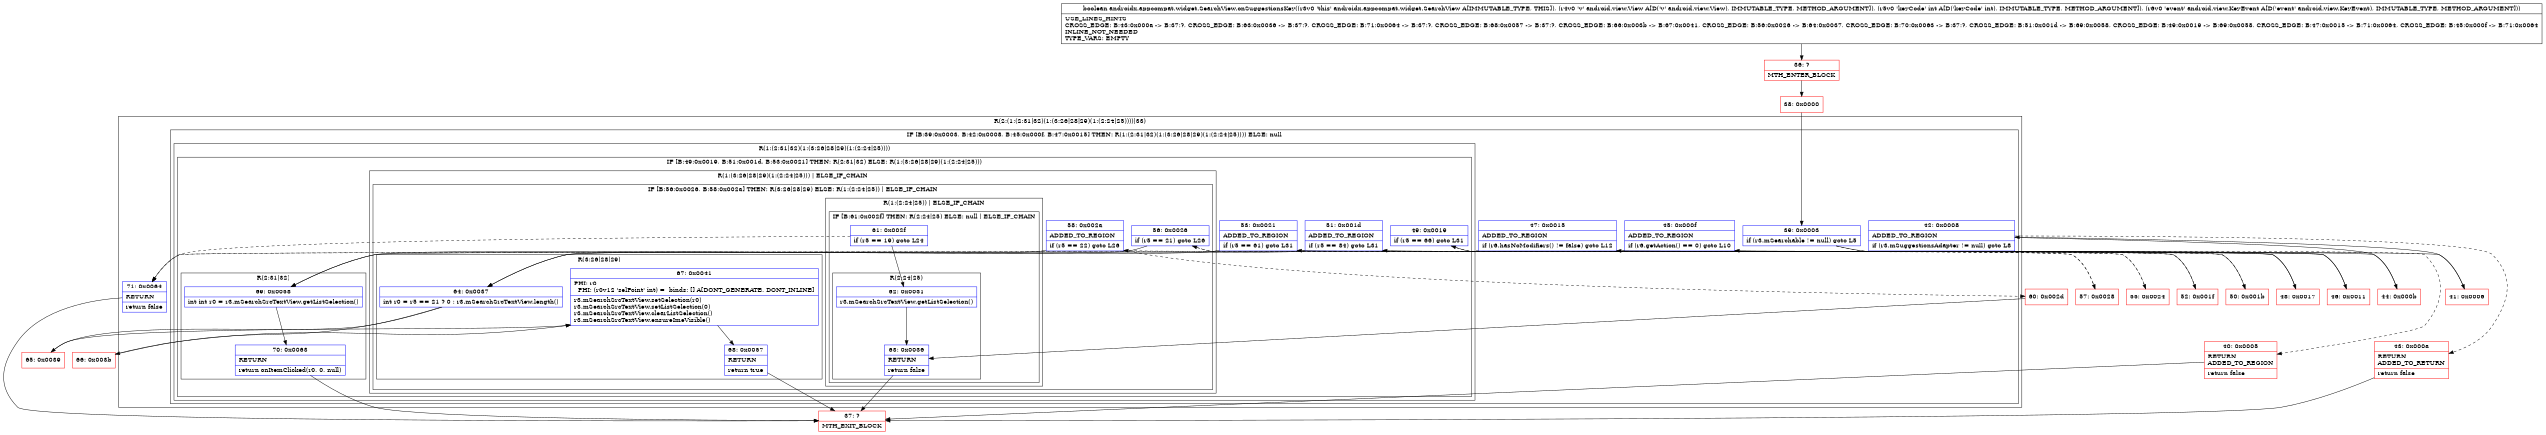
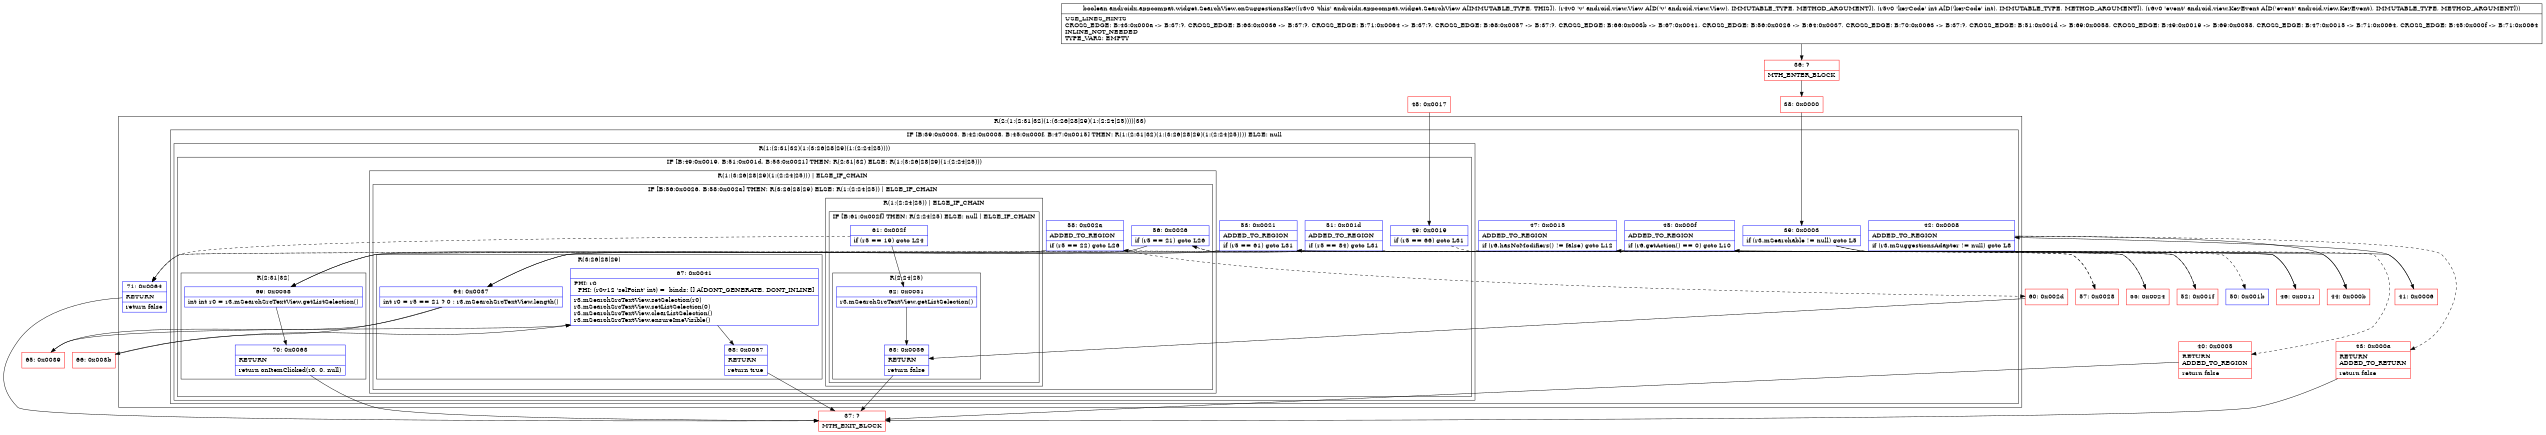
  digraph {
    node [color=blue shape=record]
    n1 [label="{69\:\ 0x0058|int int r0 = r3.mSearchSrcTextView.getListSelection()\l}"]
    n2 [label="{70\:\ 0x0063|RETURN\l|return onItemClicked(r0, 0, null)\l}"]
    n3 [label="{64\:\ 0x0037|int r0 = r5 == 21 ? 0 : r3.mSearchSrcTextView.length()\l}"]
    n4 [label="{67\:\ 0x0041|PHI: r0 \l  PHI: (r0v12 'selPoint' int) =  binds: [] A[DONT_GENERATE, DONT_INLINE]\l|r3.mSearchSrcTextView.setSelection(r0)\lr3.mSearchSrcTextView.setListSelection(0)\lr3.mSearchSrcTextView.clearListSelection()\lr3.mSearchSrcTextView.ensureImeVisible()\l}"]
    n5 [label="{68\:\ 0x0057|RETURN\l|return true\l}"]
    n6 [label="{62\:\ 0x0031|r3.mSearchSrcTextView.getListSelection()\l}"]
    n7 [label="{63\:\ 0x0036|RETURN\l|return false\l}"]
    n8 [label="{61\:\ 0x002f|if (r5 == 19) goto L24\l}"]
    n9 [label="{56\:\ 0x0026|if (r5 == 21) goto L26\l}"]
    n10 [label="{58\:\ 0x002a|ADDED_TO_REGION\l|if (r5 == 22) goto L26\l}"]
    n11 [label="{49\:\ 0x0019|if (r5 == 66) goto L31\l}"]
    n12 [label="{51\:\ 0x001d|ADDED_TO_REGION\l|if (r5 == 84) goto L31\l}"]
    n13 [label="{53\:\ 0x0021|ADDED_TO_REGION\l|if (r5 == 61) goto L31\l}"]
    n14 [label="{39\:\ 0x0003|if (r3.mSearchable != null) goto L5\l}"]
    n15 [label="{42\:\ 0x0008|ADDED_TO_REGION\l|if (r3.mSuggestionsAdapter != null) goto L8\l}"]
    n16 [label="{45\:\ 0x000f|ADDED_TO_REGION\l|if (r6.getAction() == 0) goto L10\l}"]
    n17 [label="{47\:\ 0x0015|ADDED_TO_REGION\l|if (r6.hasNoModifiers() != false) goto L12\l}"]
    n18 [label="{71\:\ 0x0064|RETURN\l|return false\l}"]
    n19 [color=red label="{37\:\ ?|MTH_EXIT_BLOCK\l}"]
    n20 [color=red label="{65\:\ 0x0039}"]
    n21 [color=red label="{66\:\ 0x003b}"]
    n22 [color=red label="{57\:\ 0x0028}"]
    n23 [color=red label="{60\:\ 0x002d}"]
-   n24 [color=red label="{50\:\ 0x001b}"]
+   n24 [label="{50\:\ 0x001b}"]
    n25 [color=red label="{52\:\ 0x001f}"]
    n26 [color=red label="{55\:\ 0x0024}"]
    n27 [color=red label="{40\:\ 0x0005|RETURN\lADDED_TO_REGION\l|return false\l}"]
    n28 [color=red label="{41\:\ 0x0006}"]
    n29 [color=red label="{43\:\ 0x000a|RETURN\lADDED_TO_RETURN\l|return false\l}"]
    n30 [color=red label="{44\:\ 0x000b}"]
    n31 [color=red label="{46\:\ 0x0011}"]
    n32 [color=red label="{48\:\ 0x0017}"]
    n33 [color=red label="{36\:\ ?|MTH_ENTER_BLOCK\l}"]
    n34 [color=red label="{38\:\ 0x0000}"]
    n35 [label="{boolean androidx.appcompat.widget.SearchView.onSuggestionsKey((r3v0 'this' androidx.appcompat.widget.SearchView A[IMMUTABLE_TYPE, THIS]), (r4v0 'v' android.view.View A[D('v' android.view.View), IMMUTABLE_TYPE, METHOD_ARGUMENT]), (r5v0 'keyCode' int A[D('keyCode' int), IMMUTABLE_TYPE, METHOD_ARGUMENT]), (r6v0 'event' android.view.KeyEvent A[D('event' android.view.KeyEvent), IMMUTABLE_TYPE, METHOD_ARGUMENT]))  | USE_LINES_HINTS\lCROSS_EDGE: B:43:0x000a \-\> B:37:?, CROSS_EDGE: B:63:0x0036 \-\> B:37:?, CROSS_EDGE: B:71:0x0064 \-\> B:37:?, CROSS_EDGE: B:68:0x0057 \-\> B:37:?, CROSS_EDGE: B:66:0x003b \-\> B:67:0x0041, CROSS_EDGE: B:56:0x0026 \-\> B:64:0x0037, CROSS_EDGE: B:70:0x0063 \-\> B:37:?, CROSS_EDGE: B:51:0x001d \-\> B:69:0x0058, CROSS_EDGE: B:49:0x0019 \-\> B:69:0x0058, CROSS_EDGE: B:47:0x0015 \-\> B:71:0x0064, CROSS_EDGE: B:45:0x000f \-\> B:71:0x0064\lINLINE_NOT_NEEDED\lTYPE_VARS: EMPTY\l}" color=""]
    subgraph cluster_1 {
      label="R(2:(1:(2:31|32)(1:(3:26|28|29)(1:(2:24|25))))|33)"
      n18
      subgraph cluster_2 {
        label="IF [B:39:0x0003, B:42:0x0008, B:45:0x000f, B:47:0x0015] THEN: R(1:(2:31|32)(1:(3:26|28|29)(1:(2:24|25)))) ELSE: null"
        n14
        n15
        n16
        n17
        subgraph cluster_3 {
          label="R(1:(2:31|32)(1:(3:26|28|29)(1:(2:24|25))))"
          subgraph cluster_4 {
            label="IF [B:49:0x0019, B:51:0x001d, B:53:0x0021] THEN: R(2:31|32) ELSE: R(1:(3:26|28|29)(1:(2:24|25)))"
            n11
            n12
            n13
            subgraph cluster_5 {
              label="R(2:31|32)"
              n1
              n2
            }
            subgraph cluster_6 {
              label="R(1:(3:26|28|29)(1:(2:24|25))) | ELSE_IF_CHAIN\l"
              subgraph cluster_7 {
                label="IF [B:56:0x0026, B:58:0x002a] THEN: R(3:26|28|29) ELSE: R(1:(2:24|25)) | ELSE_IF_CHAIN\l"
                n9
                n10
                subgraph cluster_8 {
                  label="R(3:26|28|29)"
                  n3
                  n4
                  n5
                }
                subgraph cluster_9 {
                  label="R(1:(2:24|25)) | ELSE_IF_CHAIN\l"
                  subgraph cluster_10 {
                    label="IF [B:61:0x002f] THEN: R(2:24|25) ELSE: null | ELSE_IF_CHAIN\l"
                    n8
                    subgraph cluster_11 {
                      label="R(2:24|25)"
                      n6
                      n7
                    }
                  }
                }
              }
            }
          }
        }
      }
    }
    n1 -> n2
    n2 -> n19
    n3 -> n20
    n3 -> n21
    n4 -> n5
    n5 -> n19
    n6 -> n7
    n7 -> n19
    n8 -> n6
    n8 -> n18 [style=dashed]
    n9 -> n3
    n9 -> n22 [style=dashed]
    n10 -> n3
    n10 -> n23 [style=dashed]
    n11 -> n24 [style=dashed]
    n12 -> n1
    n12 -> n25 [style=dashed]
    n13 -> n1
-   n13 -> n26 [style=dashed]
+   n13 -> n26 [style=solid]
    n14 -> n27 [style=dashed]
    n14 -> n28
    n15 -> n29 [style=dashed]
    n15 -> n30
    n16 -> n18 [style=dashed]
    n16 -> n31
    n17 -> n18 [style=dashed]
-   n17 -> n32
    n18 -> n19
    n20 -> n4
    n21 -> n4
    n22 -> n10 [style=dashed]
    n23 -> n7
-   n24 -> n12
    n25 -> n13
    n26 -> n9 [style=dashed]
    n27 -> n19
    n28 -> n15
    n29 -> n19
    n30 -> n16
    n31 -> n17
    n32 -> n11
    n33 -> n34
    n34 -> n14
    n35 -> n33
  }
